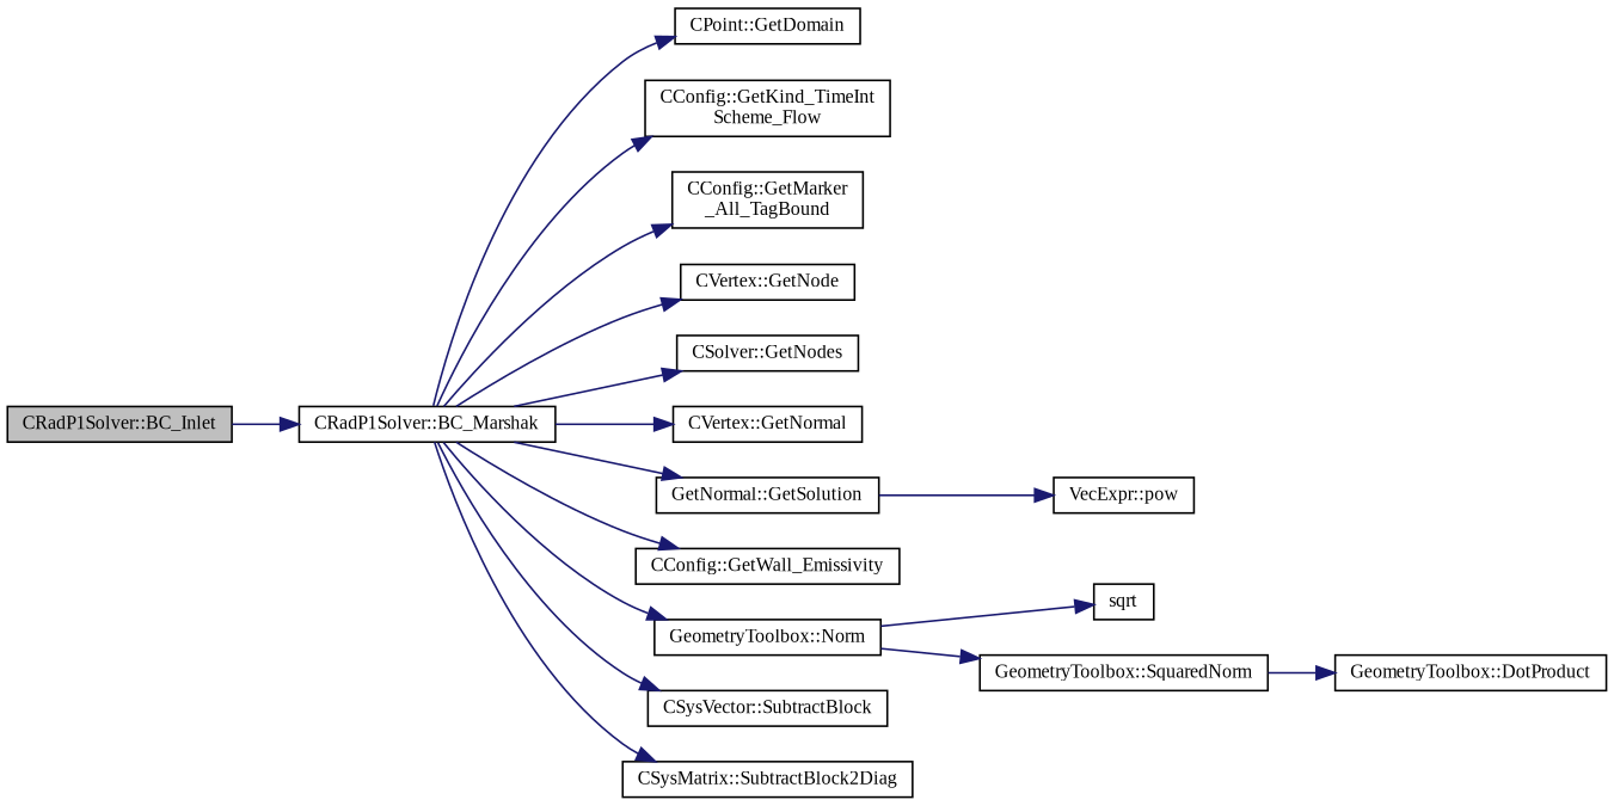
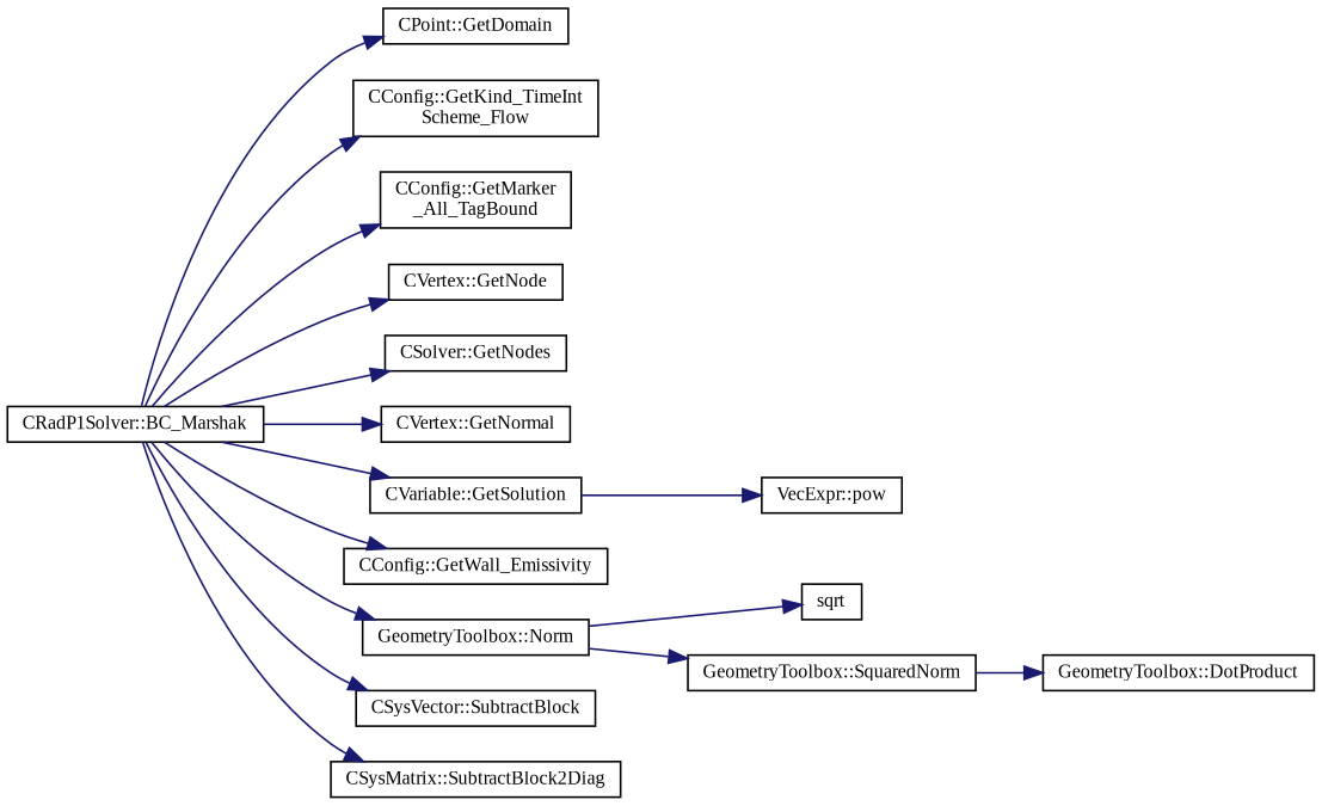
  digraph {
    fontname="Liberation Serif"
    rankdir=LR
    node [color=black fillcolor=white fontname="Liberation Serif" fontsize=10 shape=record style=filled]
    edge [color=midnightblue fontname="Liberation Serif" fontsize=10 labelfontname=Helvetica labelfontsize=10 style=solid]
-   n1 [fillcolor=grey75 fontcolor=black height=0.2 label="CRadP1Solver::BC_Inlet" width=0.4]
    n2 [height=0.2 label="CRadP1Solver::BC_Marshak" width=0.4]
    n3 [height=0.2 label="CPoint::GetDomain" width=0.4]
    n4 [height=0.2 label="CConfig::GetKind_TimeInt\lScheme_Flow" width=0.4]
    n5 [height=0.2 label="CConfig::GetMarker\l_All_TagBound" width=0.4]
    n6 [height=0.2 label="CVertex::GetNode" width=0.4]
    n7 [height=0.2 label="CSolver::GetNodes" width=0.4]
    n8 [height=0.2 label="CVertex::GetNormal" width=0.4]
-   n9 [height=0.2 label="GetNormal::GetSolution" width=0.4]
+   n9 [height=0.2 label="CVariable::GetSolution" width=0.4]
    n10 [height=0.2 label="CConfig::GetWall_Emissivity" width=0.4]
    n11 [height=0.2 label="GeometryToolbox::Norm" width=0.4]
    n12 [height=0.2 label="CSysVector::SubtractBlock" width=0.4]
    n13 [height=0.2 label="CSysMatrix::SubtractBlock2Diag" width=0.4]
    n14 [height=0.2 label="VecExpr::pow" width=0.4]
    n15 [height=0.2 label=sqrt width=0.4]
    n16 [height=0.2 label="GeometryToolbox::SquaredNorm" width=0.4]
    n17 [height=0.2 label="GeometryToolbox::DotProduct" width=0.4]
-   n1 -> n2
    n2 -> n3
    n2 -> n4
    n2 -> n5
    n2 -> n6
    n2 -> n7
    n2 -> n8
    n2 -> n9
    n2 -> n10
    n2 -> n11
    n2 -> n12
    n2 -> n13
    n9 -> n14
    n11 -> n15
    n11 -> n16
    n16 -> n17
  }
